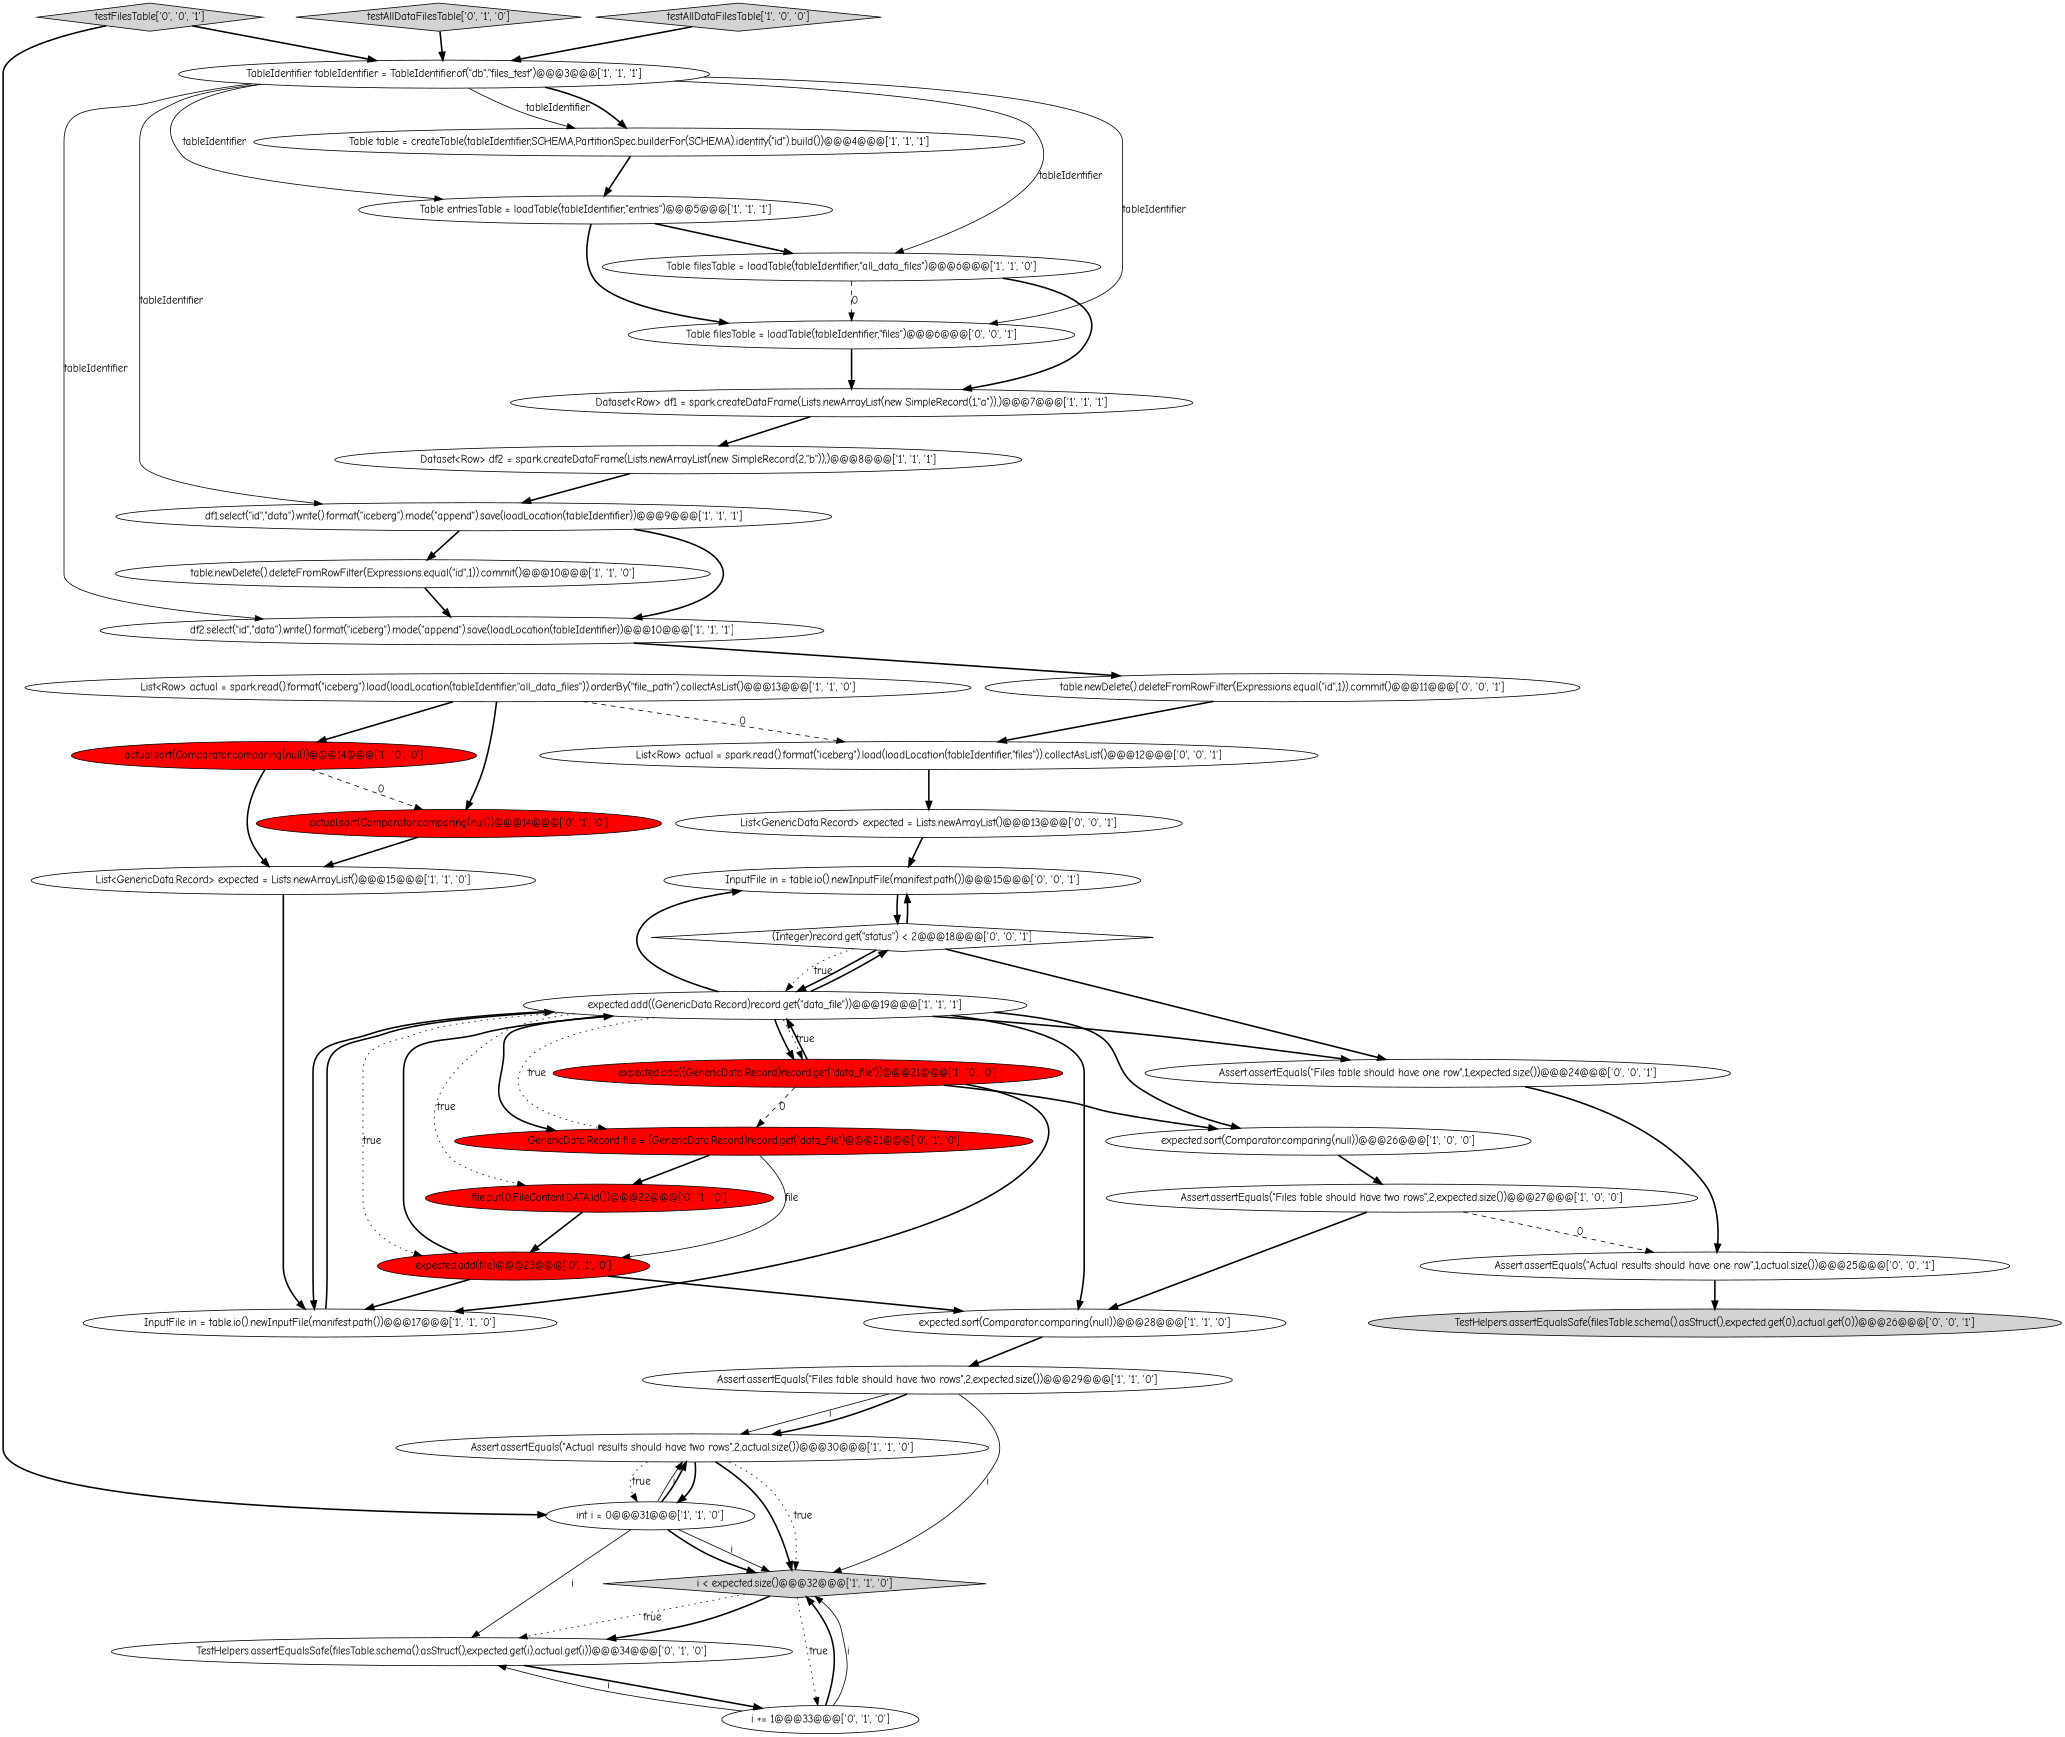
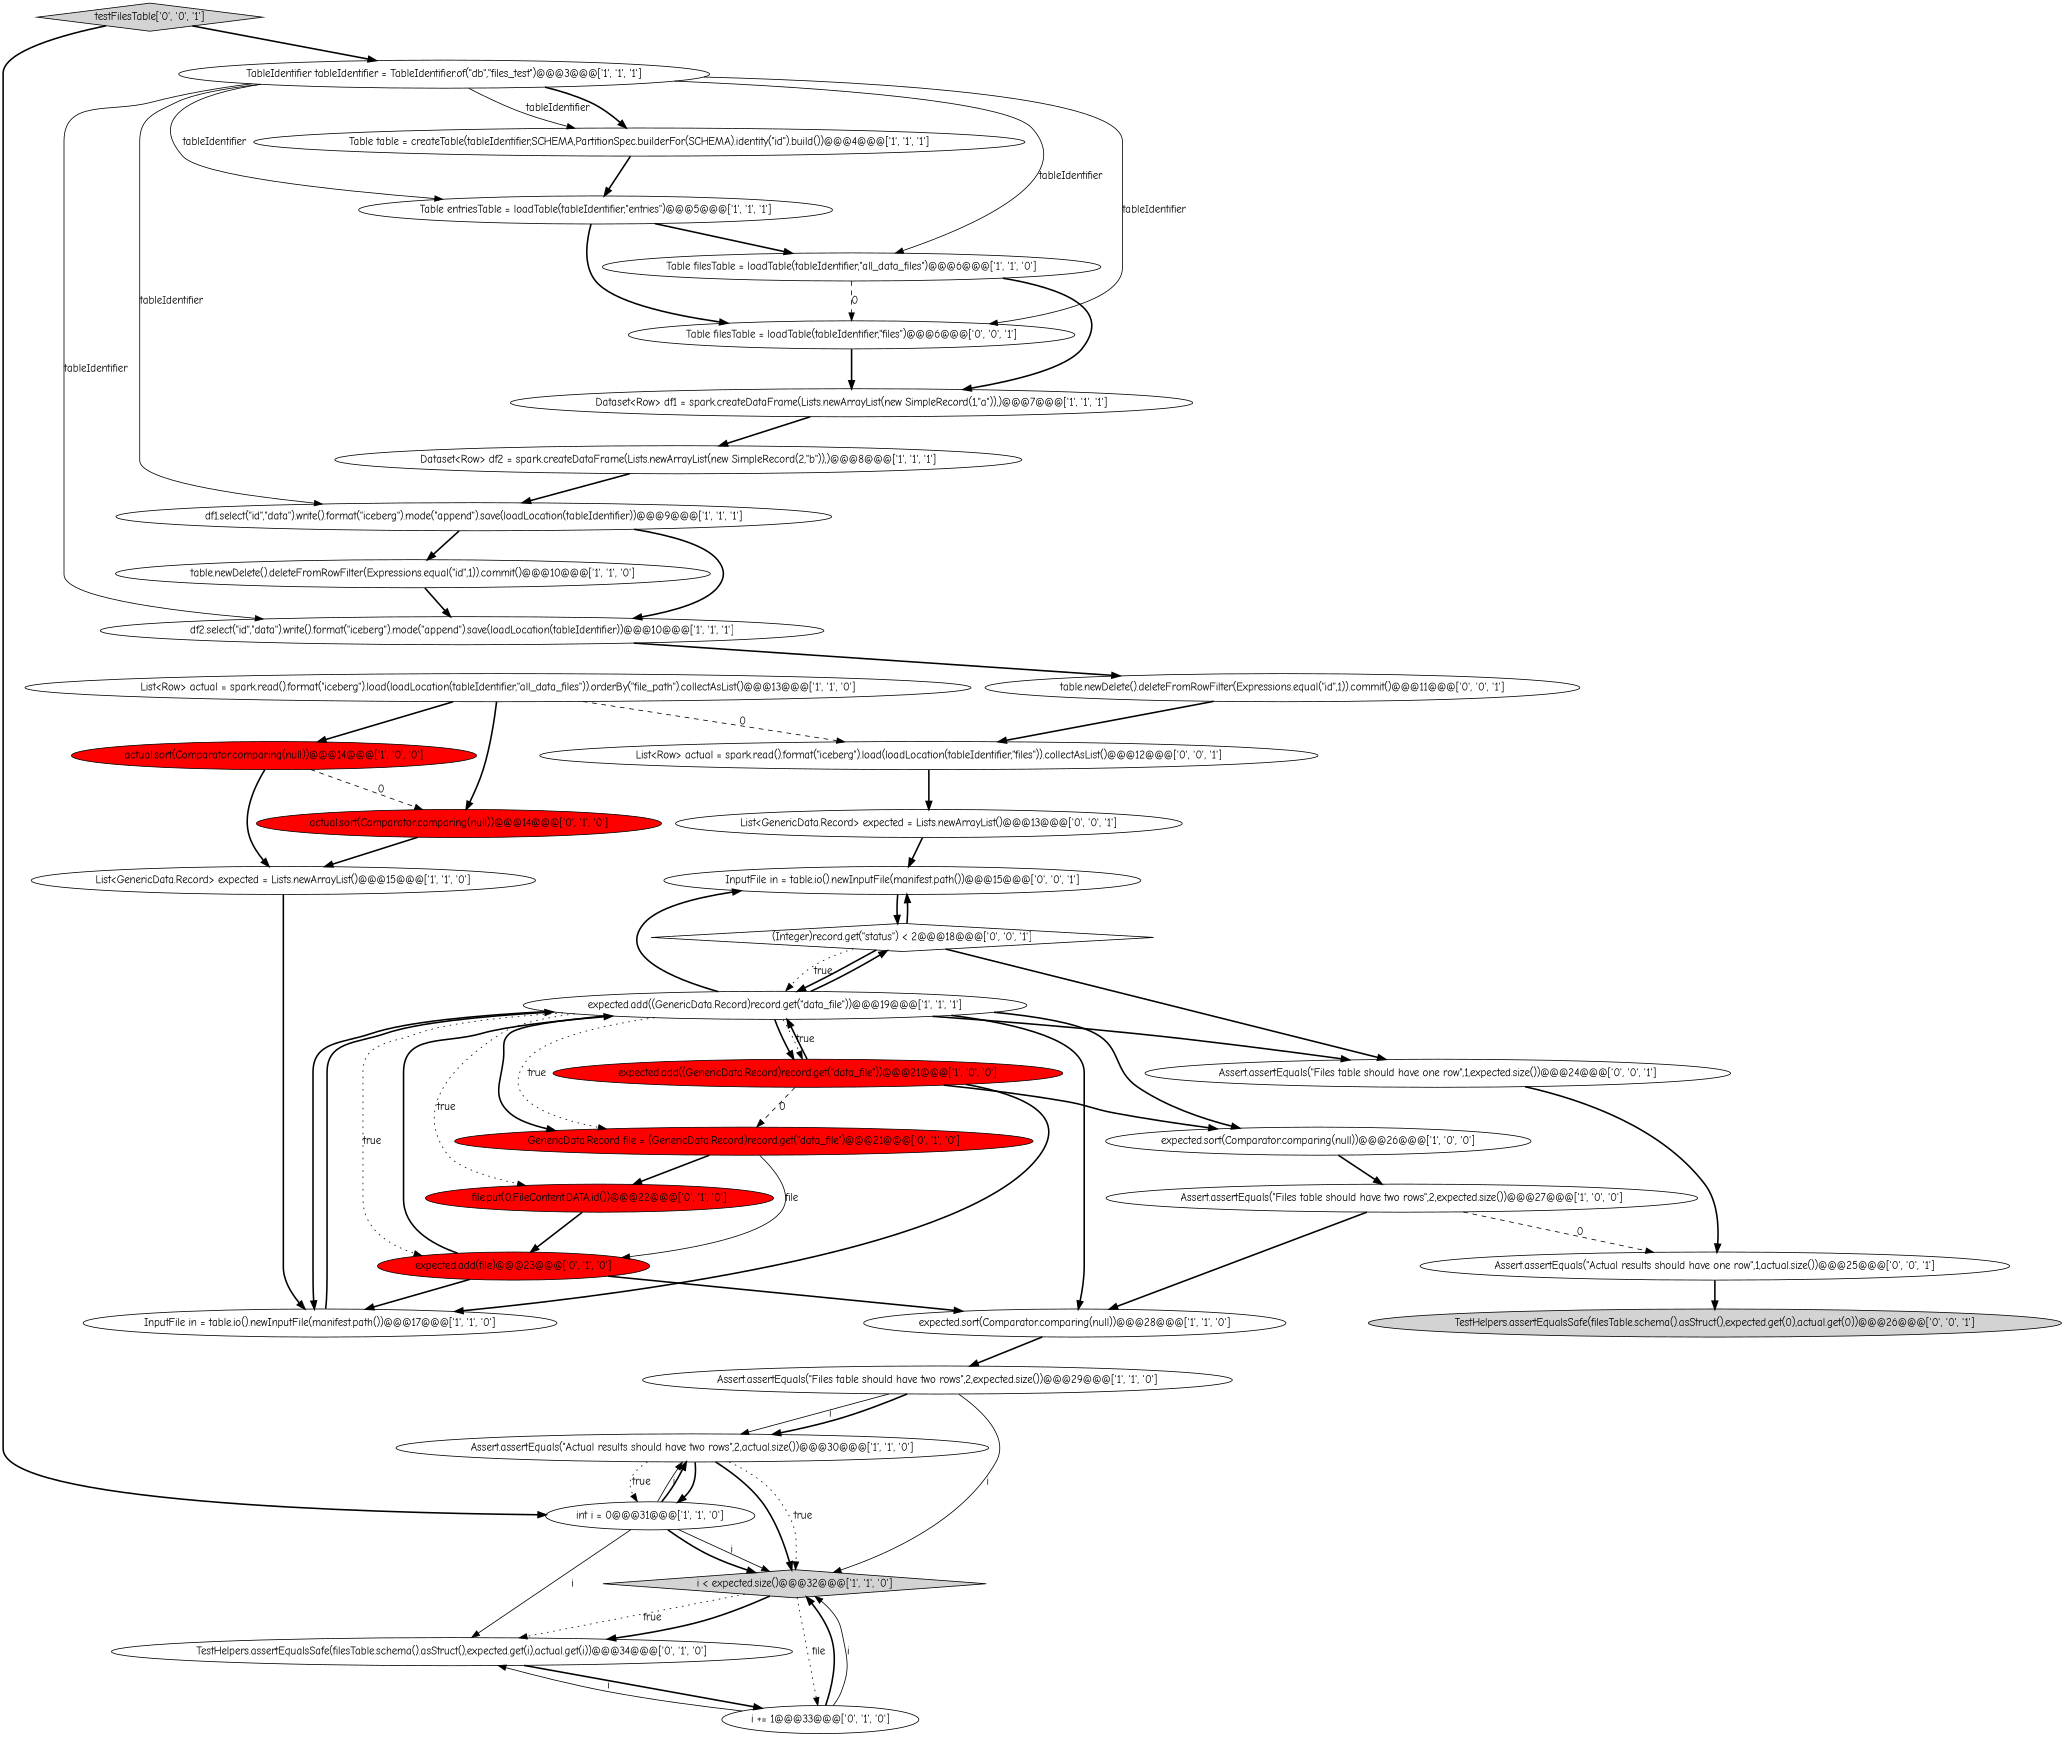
  digraph {
    fontname="Comic Neue"
    node [fillcolor=white fontname="Comic Neue" shape=ellipse style=filled]
    edge [fontname="Comic Neue" style=bold]
    n1 [label="Table entriesTable = loadTable(tableIdentifier,\"entries\")@@@5@@@['1', '1', '1']"]
    n2 [label="Table filesTable = loadTable(tableIdentifier,\"all_data_files\")@@@6@@@['1', '1', '0']"]
    n3 [label="Table filesTable = loadTable(tableIdentifier,\"files\")@@@6@@@['0', '0', '1']"]
    n4 [label="Dataset<Row> df1 = spark.createDataFrame(Lists.newArrayList(new SimpleRecord(1,\"a\")),)@@@7@@@['1', '1', '1']"]
    n5 [label="Assert.assertEquals(\"Files table should have two rows\",2,expected.size())@@@29@@@['1', '1', '0']"]
    n6 [fillcolor=lightgray label="i < expected.size()@@@32@@@['1', '1', '0']" shape=diamond]
    n7 [label="Assert.assertEquals(\"Actual results should have two rows\",2,actual.size())@@@30@@@['1', '1', '0']"]
    n8 [label="TestHelpers.assertEqualsSafe(filesTable.schema().asStruct(),expected.get(i),actual.get(i))@@@34@@@['0', '1', '0']"]
    n9 [label="i += 1@@@33@@@['0', '1', '0']"]
    n10 [label="int i = 0@@@31@@@['1', '1', '0']"]
    n11 [fillcolor=red label="file.put(0,FileContent.DATA.id())@@@22@@@['0', '1', '0']"]
    n12 [fillcolor=red label="expected.add(file)@@@23@@@['0', '1', '0']"]
    n13 [label="InputFile in = table.io().newInputFile(manifest.path())@@@17@@@['1', '1', '0']"]
    n14 [label="expected.add((GenericData.Record)record.get(\"data_file\"))@@@19@@@['1', '1', '1']"]
    n15 [label="expected.sort(Comparator.comparing(null))@@@28@@@['1', '1', '0']"]
-   n16 [fillcolor=lightgray label="testAllDataFilesTable['0', '1', '0']" shape=diamond]
    n17 [label="TableIdentifier tableIdentifier = TableIdentifier.of(\"db\",\"files_test\")@@@3@@@['1', '1', '1']"]
    n18 [label="df1.select(\"id\",\"data\").write().format(\"iceberg\").mode(\"append\").save(loadLocation(tableIdentifier))@@@9@@@['1', '1', '1']"]
    n19 [label="df2.select(\"id\",\"data\").write().format(\"iceberg\").mode(\"append\").save(loadLocation(tableIdentifier))@@@10@@@['1', '1', '1']"]
    n20 [label="Table table = createTable(tableIdentifier,SCHEMA,PartitionSpec.builderFor(SCHEMA).identity(\"id\").build())@@@4@@@['1', '1', '1']"]
    n21 [fillcolor=red label="expected.add((GenericData.Record)record.get(\"data_file\"))@@@21@@@['1', '0', '0']"]
    n22 [label="expected.sort(Comparator.comparing(null))@@@26@@@['1', '0', '0']"]
    n23 [fillcolor=red label="GenericData.Record file = (GenericData.Record)record.get(\"data_file\")@@@21@@@['0', '1', '0']"]
    n24 [label="Assert.assertEquals(\"Files table should have two rows\",2,expected.size())@@@27@@@['1', '0', '0']"]
    n25 [label="(Integer)record.get(\"status\") < 2@@@18@@@['0', '0', '1']" shape=diamond]
    n26 [label="InputFile in = table.io().newInputFile(manifest.path())@@@15@@@['0', '0', '1']"]
    n27 [label="Assert.assertEquals(\"Files table should have one row\",1,expected.size())@@@24@@@['0', '0', '1']"]
    n28 [fillcolor=lightgray label="testFilesTable['0', '0', '1']" shape=diamond]
    n29 [fillcolor=lightgray label="TestHelpers.assertEqualsSafe(filesTable.schema().asStruct(),expected.get(0),actual.get(0))@@@26@@@['0', '0', '1']"]
    n30 [label="List<Row> actual = spark.read().format(\"iceberg\").load(loadLocation(tableIdentifier,\"all_data_files\")).orderBy(\"file_path\").collectAsList()@@@13@@@['1', '1', '0']"]
    n31 [fillcolor=red label="actual.sort(Comparator.comparing(null))@@@14@@@['0', '1', '0']"]
    n32 [label="List<Row> actual = spark.read().format(\"iceberg\").load(loadLocation(tableIdentifier,\"files\")).collectAsList()@@@12@@@['0', '0', '1']"]
    n33 [fillcolor=red label="actual.sort(Comparator.comparing(null))@@@14@@@['1', '0', '0']"]
    n34 [label="List<GenericData.Record> expected = Lists.newArrayList()@@@15@@@['1', '1', '0']"]
    n35 [label="List<GenericData.Record> expected = Lists.newArrayList()@@@13@@@['0', '0', '1']"]
-   n36 [fillcolor=lightgray label="testAllDataFilesTable['1', '0', '0']" shape=diamond]
    n37 [label="table.newDelete().deleteFromRowFilter(Expressions.equal(\"id\",1)).commit()@@@11@@@['0', '0', '1']"]
    n38 [label="Dataset<Row> df2 = spark.createDataFrame(Lists.newArrayList(new SimpleRecord(2,\"b\")),)@@@8@@@['1', '1', '1']"]
    n39 [label="Assert.assertEquals(\"Actual results should have one row\",1,actual.size())@@@25@@@['0', '0', '1']"]
    n40 [label="table.newDelete().deleteFromRowFilter(Expressions.equal(\"id\",1)).commit()@@@10@@@['1', '1', '0']"]
    n1 -> n2
    n1 -> n3
    n2 -> n3 [label=0 style=dashed]
    n2 -> n4
    n3 -> n4
    n4 -> n38
    n5 -> n6 [label=i style=solid]
    n5 -> n7 [label=i style=solid]
    n5 -> n7
    n6 -> n8
    n6 -> n8 [label=true style=dotted]
-   n6 -> n9 [label=true style=dotted]
+   n6 -> n9 [label=file style=dotted]
    n7 -> n6
    n7 -> n6 [label=true style=dotted]
    n7 -> n10
    n7 -> n10 [label=true style=dotted]
    n8 -> n9
    n9 -> n6
    n9 -> n6 [label=i style=solid]
    n9 -> n8 [label=i style=solid]
    n10 -> n6 [label=i style=solid]
    n10 -> n6
    n10 -> n7 [label=i style=solid]
    n10 -> n7
    n10 -> n8 [label=i style=solid]
    n11 -> n12
    n12 -> n13
    n12 -> n14
    n12 -> n15
    n13 -> n14
    n14 -> n11 [label=true style=dotted]
    n14 -> n12 [label=true style=dotted]
    n14 -> n13
    n14 -> n15
    n14 -> n21 [label=true style=dotted]
    n14 -> n21
    n14 -> n22
    n14 -> n23
    n14 -> n23 [label=true style=dotted]
    n14 -> n25
    n14 -> n26
    n14 -> n27
    n15 -> n5
-   n16 -> n17
    n17 -> n1 [label=tableIdentifier style=solid]
    n17 -> n2 [label=tableIdentifier style=solid]
    n17 -> n3 [label=tableIdentifier style=solid]
    n17 -> n18 [label=tableIdentifier style=solid]
    n17 -> n19 [label=tableIdentifier style=solid]
    n17 -> n20 [label=tableIdentifier style=solid]
    n17 -> n20
    n18 -> n19
    n18 -> n40
    n19 -> n37
    n20 -> n1
    n21 -> n13
    n21 -> n14
    n21 -> n22
    n21 -> n23 [label=0 style=dashed]
    n22 -> n24
    n23 -> n11
    n23 -> n12 [label=file style=solid]
    n24 -> n15
    n24 -> n39 [label=0 style=dashed]
    n25 -> n14 [label=true style=dotted]
    n25 -> n14
    n25 -> n26
    n25 -> n27
    n26 -> n25
    n27 -> n39
    n28 -> n10
    n28 -> n17
    n30 -> n31
    n30 -> n32 [label=0 style=dashed]
    n30 -> n33
    n31 -> n34
    n32 -> n35
    n33 -> n31 [label=0 style=dashed]
    n33 -> n34
    n34 -> n13
    n35 -> n26
-   n36 -> n17
    n37 -> n32
    n38 -> n18
    n39 -> n29
    n40 -> n19
  }
